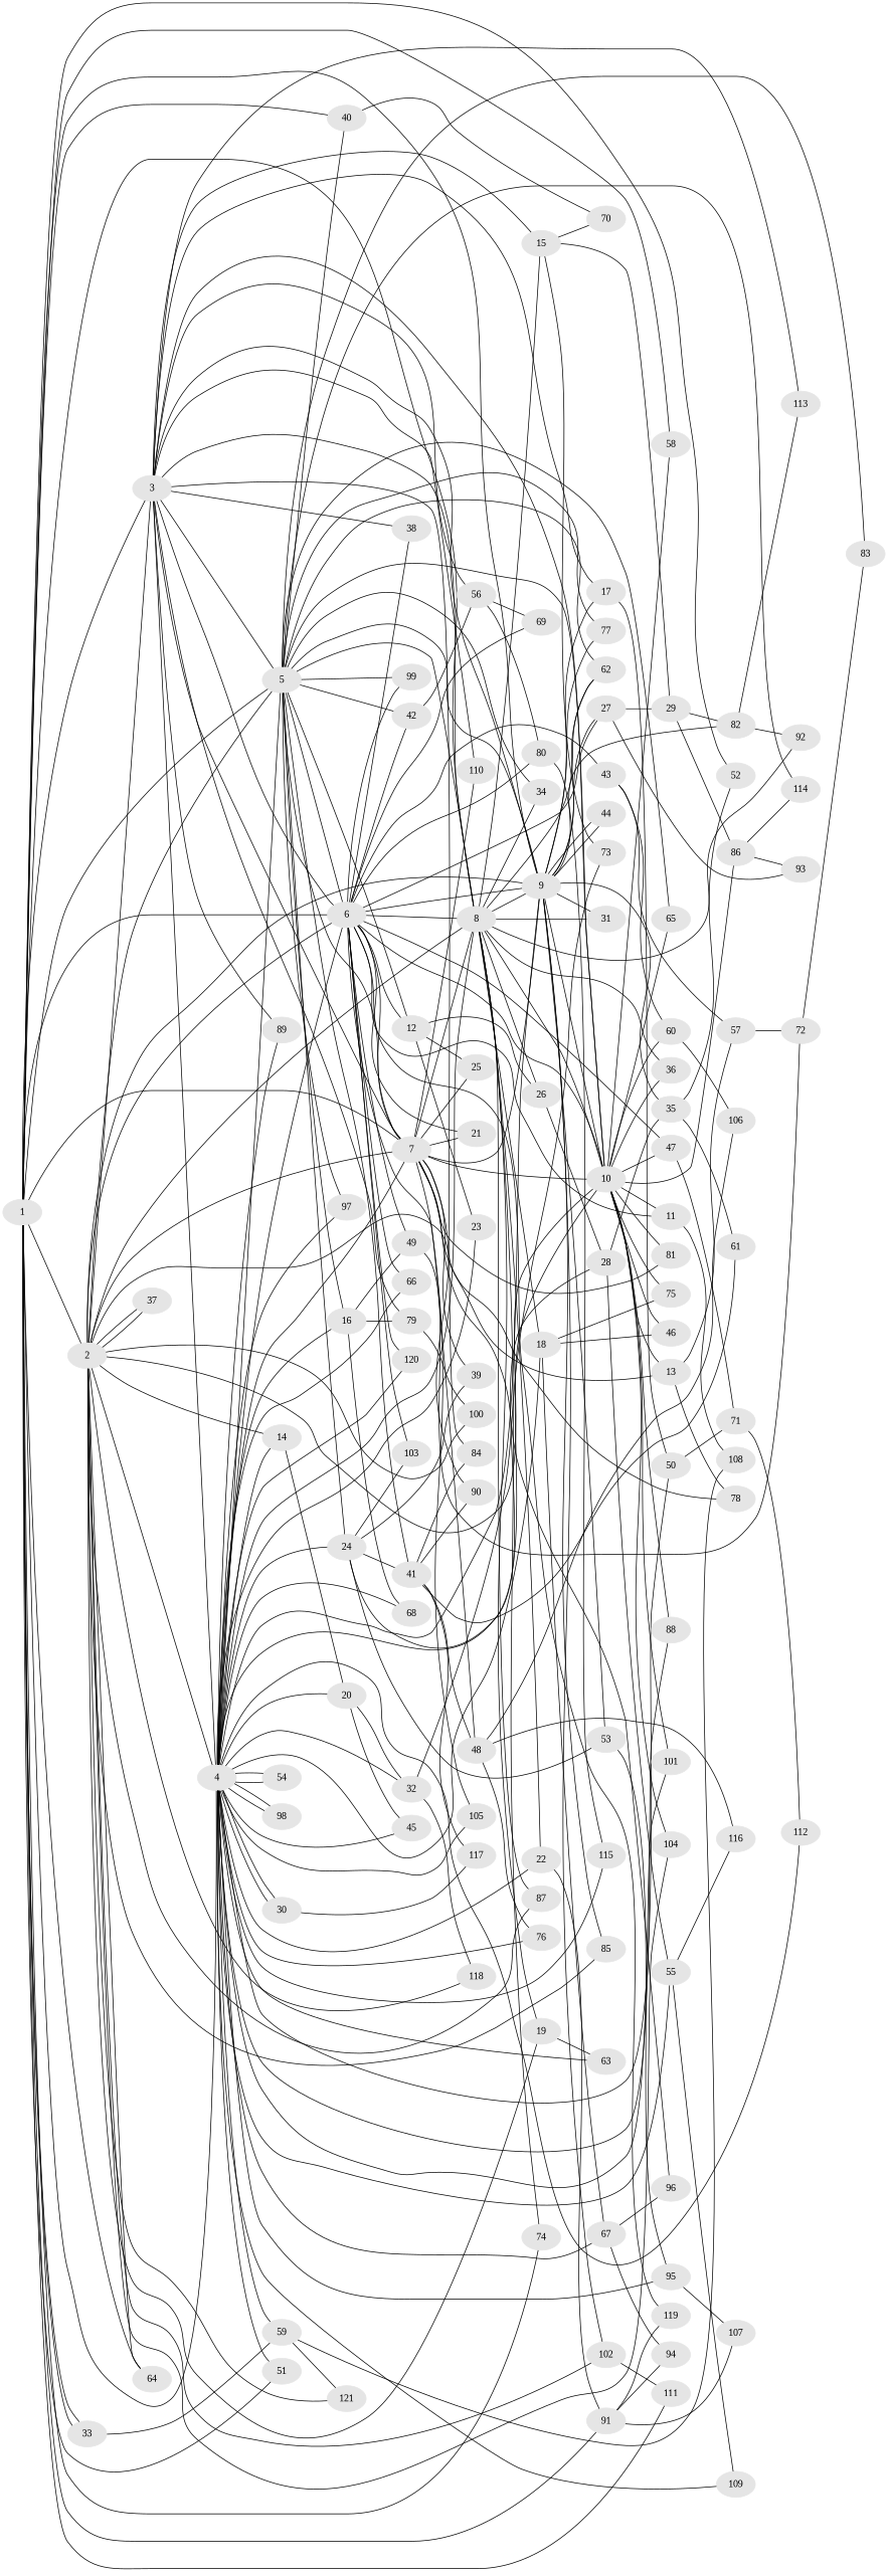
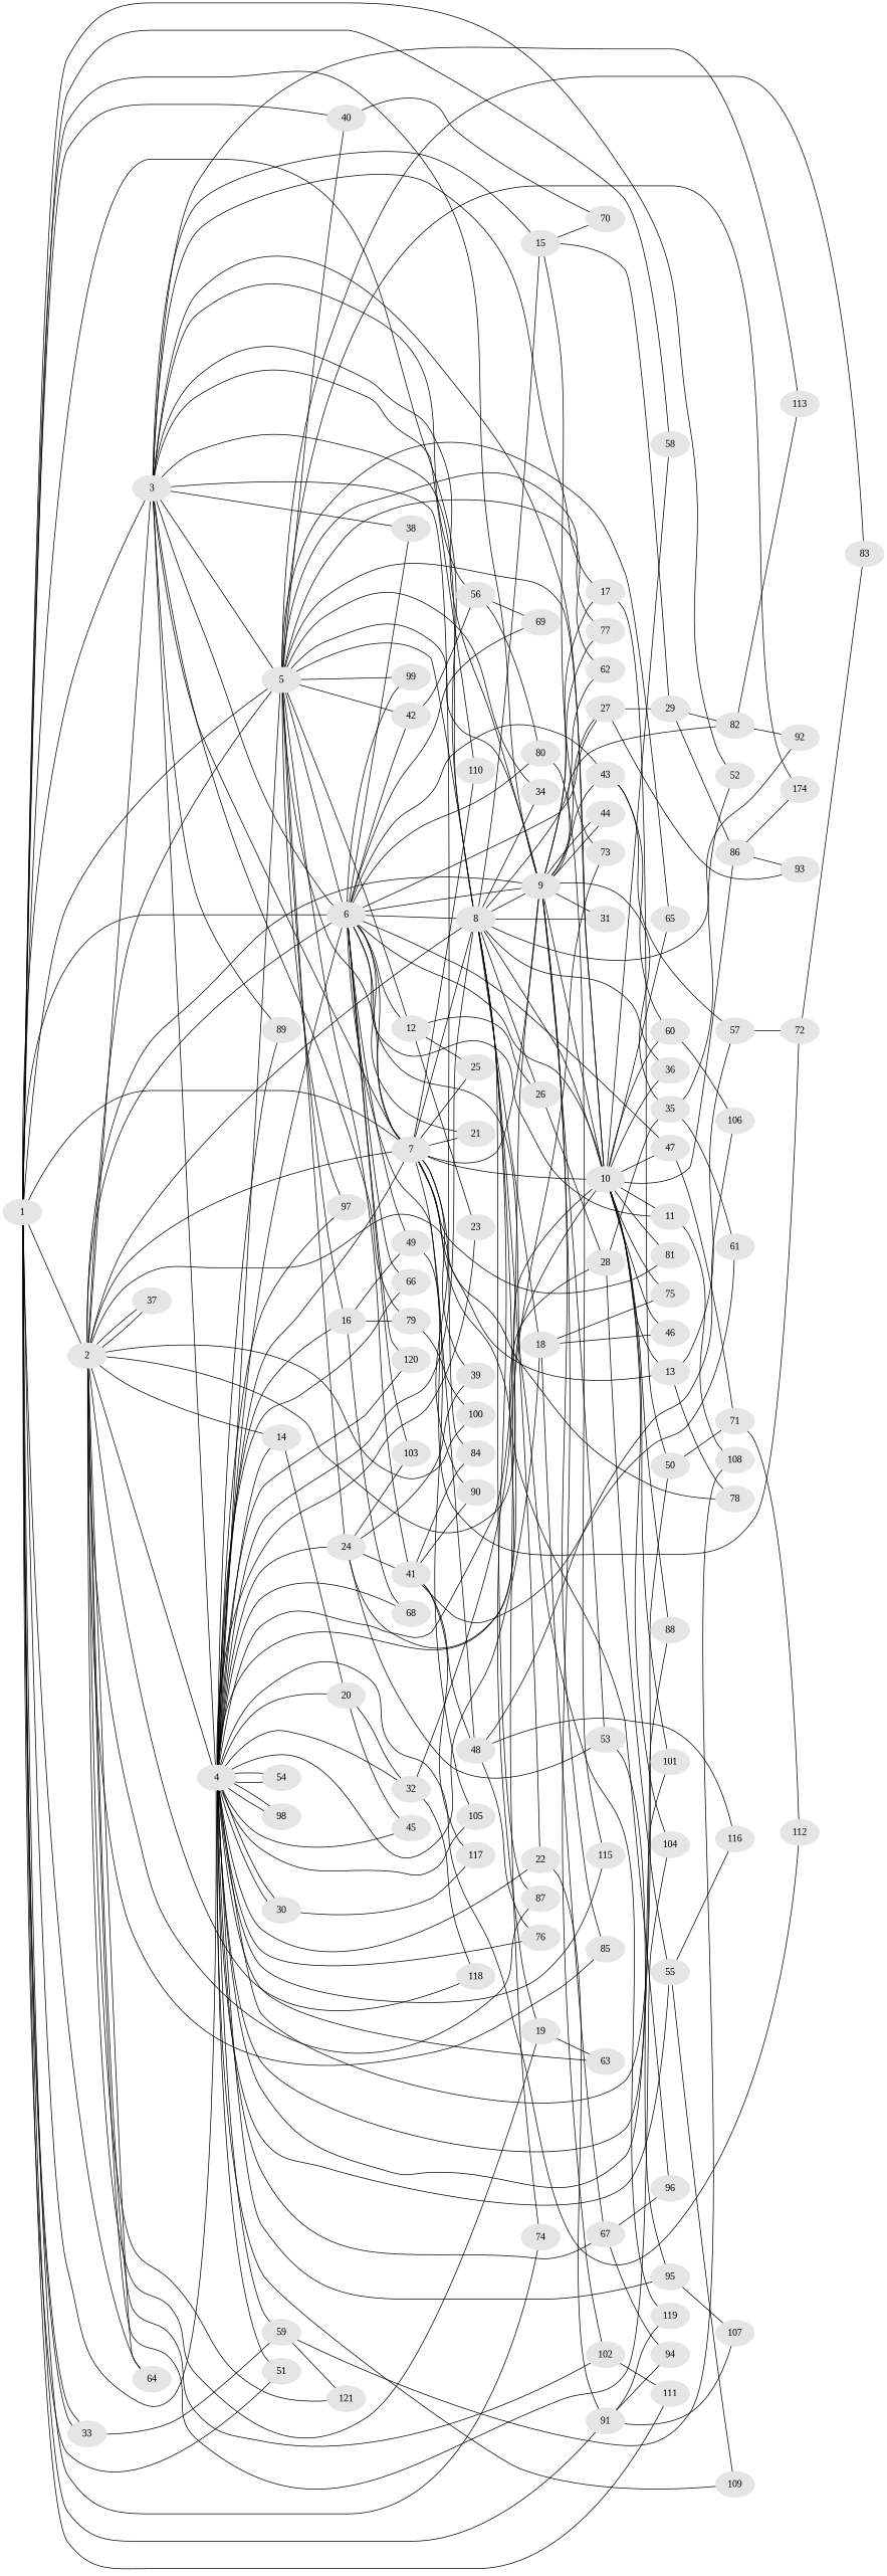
  graph {
    fontname="Liberation Serif"
    rankdir=LR
    node [color=gray90 fontname="Liberation Serif" style=filled]
    edge [fontname="Liberation Serif"]
    1
    2
    3
    4
    5
    6
    7
    8
    9
    33
    40
    51
    52
    58
    64
    74
    91
    111
    10
    13
    14
    19
    37
    85
    87
    100
    102
    104
    118
    121
    15
    17
    38
    56
    79
    84
    89
    110
    113
    16
    18
    20
    22
    23
    24
    30
    32
    45
    50
    54
    55
    59
    63
    66
    67
    68
    76
    88
    95
    97
    98
    101
    105
    109
    112
    115
    120
    12
    34
    41
    42
    62
    65
    77
    83
    99
-   114
+   114 [label=174]
    11
    21
    27
    43
    47
    48
    49
    69
    80
    103
    119
    25
    39
    78
    81
    90
    96
    26
    31
    36
    92
    35
    44
    53
    82
    46
    60
    75
    86
    70
    94
    107
    57
    29
    73
    28
    117
    71
    116
    108
    61
    93
    106
    72
    1 -- 2
    1 -- 3
    1 -- 4
    1 -- 5
    1 -- 6
    1 -- 7
    1 -- 8
    1 -- 9
    1 -- 33
    1 -- 33
    1 -- 40
    1 -- 51
    1 -- 52
    1 -- 58
    1 -- 64
    1 -- 74
    1 -- 91
    1 -- 111
    2 -- 3
    2 -- 4
    2 -- 5
    2 -- 6
    2 -- 7
    2 -- 8
    2 -- 9
    2 -- 64
    2 -- 10
    2 -- 13
    2 -- 14
    2 -- 19
    2 -- 37
    2 -- 37
    2 -- 85
    2 -- 87
    2 -- 100
    2 -- 102
    2 -- 104
    2 -- 118
    2 -- 121
    3 -- 4
    3 -- 5
    3 -- 6
    3 -- 7
    3 -- 8
    3 -- 9
    3 -- 10
    3 -- 15
    3 -- 17
    3 -- 38
    3 -- 56
    3 -- 79
    3 -- 84
    3 -- 89
    3 -- 110
    3 -- 113
    4 -- 5
    4 -- 6
    4 -- 7
    4 -- 8
    4 -- 9
    4 -- 51
    4 -- 10
    4 -- 14
    4 -- 89
    4 -- 16
    4 -- 18
    4 -- 20
    4 -- 22
    4 -- 23
    4 -- 24
    4 -- 30
    4 -- 30
    4 -- 32
    4 -- 45
    4 -- 50
    4 -- 54
    4 -- 54
    4 -- 55
    4 -- 59
    4 -- 63
    4 -- 66
    4 -- 67
    4 -- 68
    4 -- 76
    4 -- 88
    4 -- 95
    4 -- 97
    4 -- 98
    4 -- 98
    4 -- 101
    4 -- 105
    4 -- 109
    4 -- 112
    4 -- 115
    4 -- 120
    5 -- 6
    5 -- 7
    5 -- 8
    5 -- 9
    5 -- 40
    5 -- 10
    5 -- 16
    5 -- 24
    5 -- 97
    5 -- 12
    5 -- 34
    5 -- 41
    5 -- 42
    5 -- 62
    5 -- 65
    5 -- 77
    5 -- 83
    5 -- 99
    5 -- 114
    6 -- 7
    6 -- 8
    6 -- 9
    6 -- 10
    6 -- 38
    6 -- 66
    6 -- 120
    6 -- 12
    6 -- 42
    6 -- 99
    6 -- 11
    6 -- 21
    6 -- 27
    6 -- 43
    6 -- 47
    6 -- 48
    6 -- 49
    6 -- 69
    6 -- 80
    6 -- 103
    6 -- 119
    7 -- 8
    7 -- 9
    7 -- 10
    7 -- 110
    7 -- 105
    7 -- 21
    7 -- 25
    7 -- 39
    7 -- 78
    7 -- 81
    7 -- 90
    7 -- 96
    8 -- 9
    8 -- 74
    8 -- 10
    8 -- 19
    8 -- 87
    8 -- 15
    8 -- 18
    8 -- 22
    8 -- 34
    8 -- 62
    8 -- 26
    8 -- 31
    8 -- 36
    8 -- 92
    9 -- 10
    9 -- 85
    9 -- 102
    9 -- 17
    9 -- 77
    9 -- 27
-   9 -- 62
+   9 -- 43
    9 -- 31
    9 -- 35
    9 -- 44
    9 -- 44
    9 -- 53
    9 -- 82
    33 -- 59
    40 -- 70
    91 -- 119
    91 -- 94
    91 -- 107
    10 -- 58
    10 -- 13
    10 -- 104
    10 -- 88
    10 -- 101
    10 -- 65
    10 -- 11
    10 -- 47
    10 -- 81
    10 -- 36
    10 -- 46
    10 -- 60
    10 -- 75
    10 -- 86
    13 -- 78
    13 -- 57
    14 -- 20
    19 -- 63
    102 -- 111
    15 -- 70
    15 -- 29
    15 -- 73
    17 -- 50
    56 -- 69
    56 -- 80
    79 -- 100
    16 -- 79
    16 -- 68
    16 -- 49
    18 -- 67
    18 -- 46
    18 -- 75
    20 -- 32
    20 -- 45
    22 -- 91
    24 -- 41
    24 -- 103
    24 -- 39
    24 -- 53
    24 -- 28
    30 -- 117
    32 -- 118
    32 -- 73
    50 -- 71
    55 -- 109
    55 -- 116
    59 -- 121
    59 -- 108
    67 -- 96
    67 -- 94
    95 -- 107
    12 -- 23
    12 -- 25
    12 -- 26
    41 -- 84
    41 -- 48
    41 -- 90
    41 -- 117
    41 -- 61
    42 -- 56
    11 -- 108
    27 -- 29
    27 -- 93
    43 -- 60
    43 -- 57
    47 -- 71
    48 -- 76
    48 -- 116
    48 -- 106
    49 -- 72
    80 -- 115
    26 -- 28
    35 -- 52
    35 -- 61
    53 -- 95
    82 -- 113
    82 -- 92
    60 -- 106
    86 -- 114
    86 -- 93
    57 -- 72
    29 -- 82
    29 -- 86
    28 -- 55
    28 -- 35
    71 -- 112
    72 -- 83
  }
